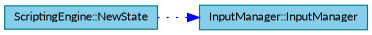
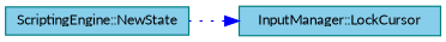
  digraph {
    rankdir=RL
    fontname=Lato
    node [color=teal fillcolor=skyblue fontname=Lato fontsize=10 shape=record style=filled]
-   n1 [fontcolor=black height=0.2 label="InputManager::InputManager" width=0.4]
+   n1 [fontcolor=black height=0.2 label="InputManager::LockCursor" width=0.4]
    n2 [height=0.2 label="ScriptingEngine::NewState" width=0.4]
    n1 -> n2 [color=blue dir=back fontname=Lato fontsize=10 labelfontname=Helvetica labelfontsize=10 style=dotted]
  }
